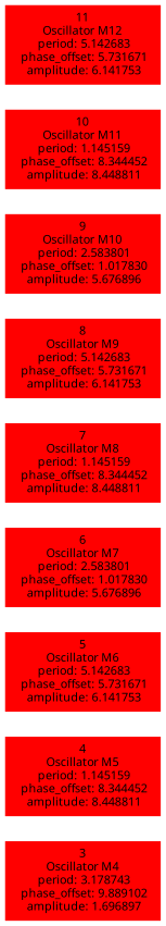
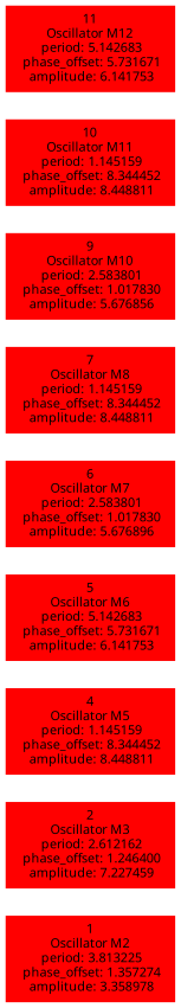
  digraph {
    forcelabels=true
    rankdir=LR
    fontname="Noto Sans"
    node [color=red fontsize=8 shape=box style=filled fontname="Noto Sans"]
-   n3 [label=<3<BR />Oscillator M4<BR /> period: 3.178743<BR /> phase_offset: 9.889102<BR /> amplitude: 1.696897>]
+   n1 [label=<1<BR />Oscillator M2<BR /> period: 3.813225<BR /> phase_offset: 1.357274<BR /> amplitude: 3.358978>]
+   n2 [label=<2<BR />Oscillator M3<BR /> period: 2.612162<BR /> phase_offset: 1.246400<BR /> amplitude: 7.227459>]
    n4 [label=<4<BR />Oscillator M5<BR /> period: 1.145159<BR /> phase_offset: 8.344452<BR /> amplitude: 8.448811>]
    n5 [label=<5<BR />Oscillator M6<BR /> period: 5.142683<BR /> phase_offset: 5.731671<BR /> amplitude: 6.141753>]
    n6 [label=<6<BR />Oscillator M7<BR /> period: 2.583801<BR /> phase_offset: 1.017830<BR /> amplitude: 5.676896>]
    n7 [label=<7<BR />Oscillator M8<BR /> period: 1.145159<BR /> phase_offset: 8.344452<BR /> amplitude: 8.448811>]
-   n8 [label=<8<BR />Oscillator M9<BR /> period: 5.142683<BR /> phase_offset: 5.731671<BR /> amplitude: 6.141753>]
-   n9 [label=<9<BR />Oscillator M10<BR /> period: 2.583801<BR /> phase_offset: 1.017830<BR /> amplitude: 5.676896>]
+   n9 [label=<9<BR />Oscillator M10<BR /> period: 2.583801<BR /> phase_offset: 1.017830<BR /> amplitude: 5.676856>]
    n10 [label=<10<BR />Oscillator M11<BR /> period: 1.145159<BR /> phase_offset: 8.344452<BR /> amplitude: 8.448811>]
    n11 [label=<11<BR />Oscillator M12<BR /> period: 5.142683<BR /> phase_offset: 5.731671<BR /> amplitude: 6.141753>]
  }
